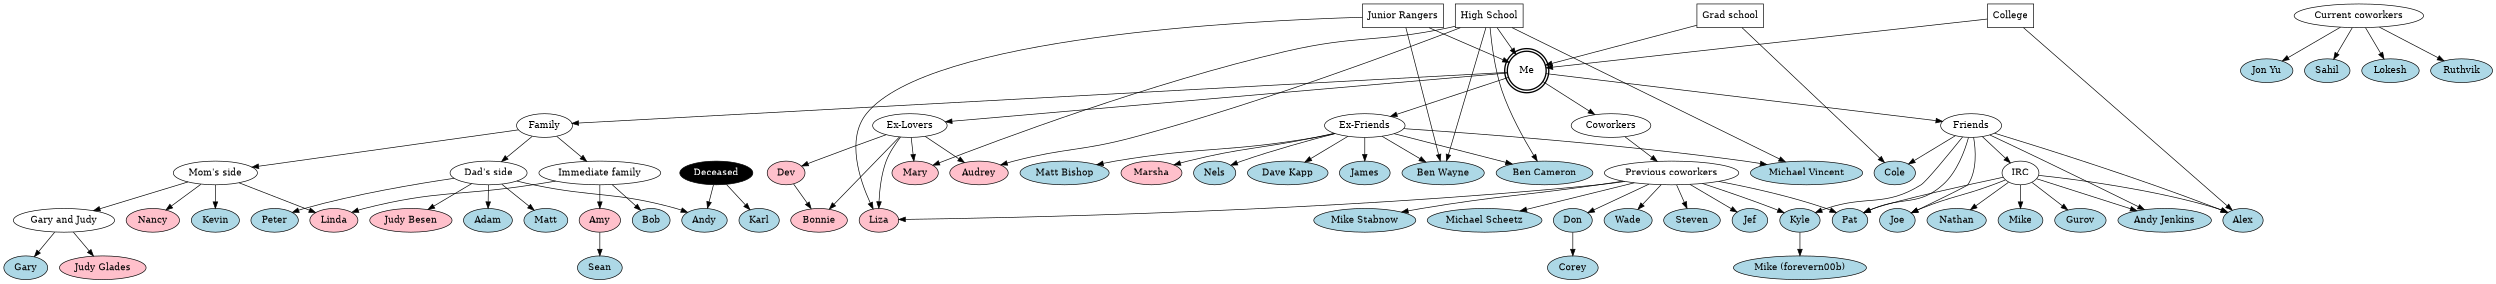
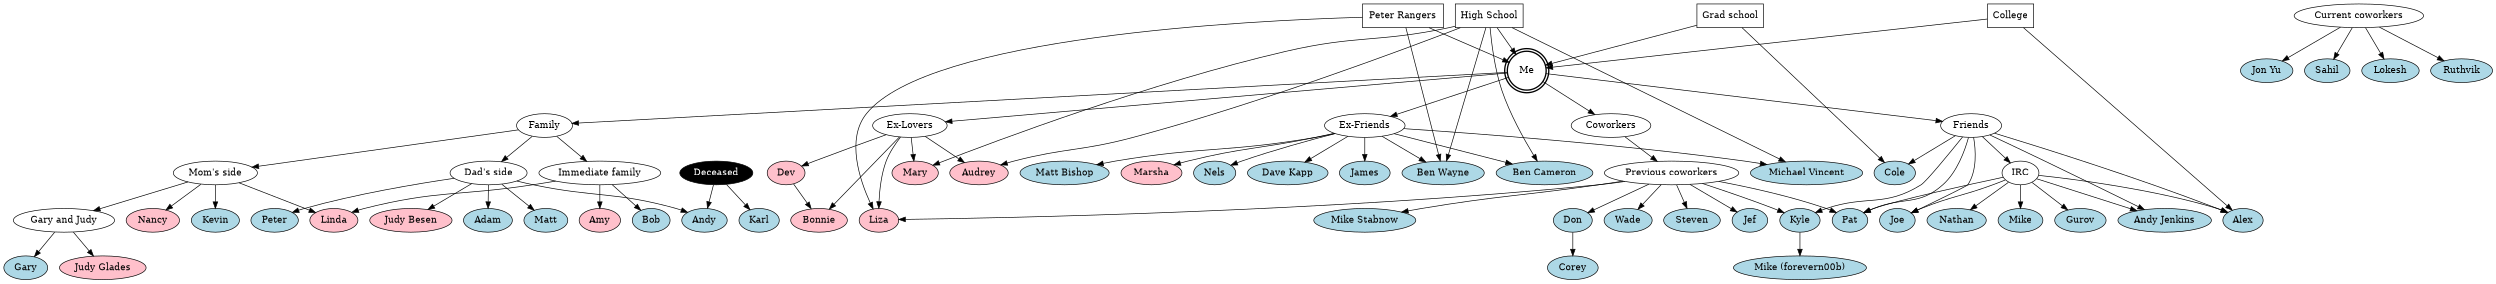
  digraph {
    node [style=filled fillcolor=lightblue]
    Me [shape=doublecircle style=bold fillcolor=""]
    Friends [style="" fillcolor=""]
    Family [style="" fillcolor=""]
    Coworkers [style="" fillcolor=""]
    "Ex-Friends" [style="" fillcolor=""]
    "Ex-Lovers" [style="" fillcolor=""]
    Alex
    "Andy Jenkins"
    Cole
    Pat
    Joe
    Kyle
    IRC [style="" fillcolor=""]
    "Immediate family" [style="" fillcolor=""]
    "Mom's side" [style="" fillcolor=""]
    "Dad's side" [style="" fillcolor=""]
    "Previous coworkers" [style="" fillcolor=""]
    Marsha [fillcolor=pink]
    Nels
    "Ben Cameron"
    "Dave Kapp"
    "Ben Wayne"
    James
    "Michael Vincent"
    "Matt Bishop"
    Mary [fillcolor=pink]
    Audrey [fillcolor=pink]
    Bonnie [fillcolor=pink]
    Liza [fillcolor=pink]
    Dev [fillcolor=pink]
    Amy [fillcolor=pink]
-   Sean
    Nancy [fillcolor=pink]
    Linda [fillcolor=pink]
    "Judy Besen" [fillcolor=pink]
    "Judy Glades" [fillcolor=pink]
    "Mike (forevern00b)"
    Don
    Corey
    Deceased [fillcolor=black fontcolor=white]
    Andy
    Karl
    Mike
    Gurov
    Nathan
    Bob
    Kevin
    "Gary and Judy" [style="" fillcolor=""]
    Adam
    Matt
    Peter
    "Current coworkers" [style="" fillcolor=""]
    "Jon Yu"
    Sahil
    Lokesh
    Ruthvik
    Wade
    Steven
    Jef
    "Mike Stabnow"
-   "Michael Scheetz"
    Gary
-   "Junior Rangers" [shape=box style="" fillcolor=""]
+   "Junior Rangers" [shape=box label="Peter Rangers" style="" fillcolor=""]
    "High School" [shape=box style="" fillcolor=""]
    College [shape=box style="" fillcolor=""]
    "Grad school" [shape=box style="" fillcolor=""]
    Me -> Friends
    Me -> Family
    Me -> Coworkers
    Me -> "Ex-Friends"
    Me -> "Ex-Lovers"
    Friends -> Alex
    Friends -> "Andy Jenkins"
    Friends -> Cole
    Friends -> Pat
    Friends -> Joe
    Friends -> Kyle
    Friends -> IRC
    Family -> "Immediate family"
    Family -> "Mom's side"
    Family -> "Dad's side"
    Coworkers -> "Previous coworkers"
    "Ex-Friends" -> Marsha
    "Ex-Friends" -> Nels
    "Ex-Friends" -> "Ben Cameron"
    "Ex-Friends" -> "Dave Kapp"
    "Ex-Friends" -> "Ben Wayne"
    "Ex-Friends" -> James
    "Ex-Friends" -> "Michael Vincent"
    "Ex-Friends" -> "Matt Bishop"
    "Ex-Lovers" -> Mary
    "Ex-Lovers" -> Audrey
    "Ex-Lovers" -> Bonnie
    "Ex-Lovers" -> Liza
    "Ex-Lovers" -> Dev
    Kyle -> "Mike (forevern00b)"
    IRC -> Alex
    IRC -> "Andy Jenkins"
    IRC -> Pat
    IRC -> Joe
    IRC -> Mike
    IRC -> Gurov
    IRC -> Nathan
    "Immediate family" -> Amy
    "Immediate family" -> Linda
    "Immediate family" -> Bob
    "Mom's side" -> Nancy
    "Mom's side" -> Linda
    "Mom's side" -> Kevin
    "Mom's side" -> "Gary and Judy"
    "Dad's side" -> "Judy Besen"
    "Dad's side" -> Andy
    "Dad's side" -> Adam
    "Dad's side" -> Matt
    "Dad's side" -> Peter
    "Previous coworkers" -> Pat
    "Previous coworkers" -> Kyle
    "Previous coworkers" -> Liza
    "Previous coworkers" -> Don
    "Previous coworkers" -> Wade
    "Previous coworkers" -> Steven
    "Previous coworkers" -> Jef
    "Previous coworkers" -> "Mike Stabnow"
-   "Previous coworkers" -> "Michael Scheetz"
    Dev -> Bonnie
-   Amy -> Sean
    Don -> Corey
    Deceased -> Andy
    Deceased -> Karl
    "Gary and Judy" -> "Judy Glades"
    "Gary and Judy" -> Gary
    "Current coworkers" -> "Jon Yu"
    "Current coworkers" -> Sahil
    "Current coworkers" -> Lokesh
    "Current coworkers" -> Ruthvik
    "Junior Rangers" -> Me
    "Junior Rangers" -> "Ben Wayne"
    "Junior Rangers" -> Liza
    "High School" -> Me
    "High School" -> "Ben Cameron"
    "High School" -> "Ben Wayne"
    "High School" -> "Michael Vincent"
    "High School" -> Mary
    "High School" -> Audrey
    College -> Me
    College -> Alex
    "Grad school" -> Me
    "Grad school" -> Cole
  }
